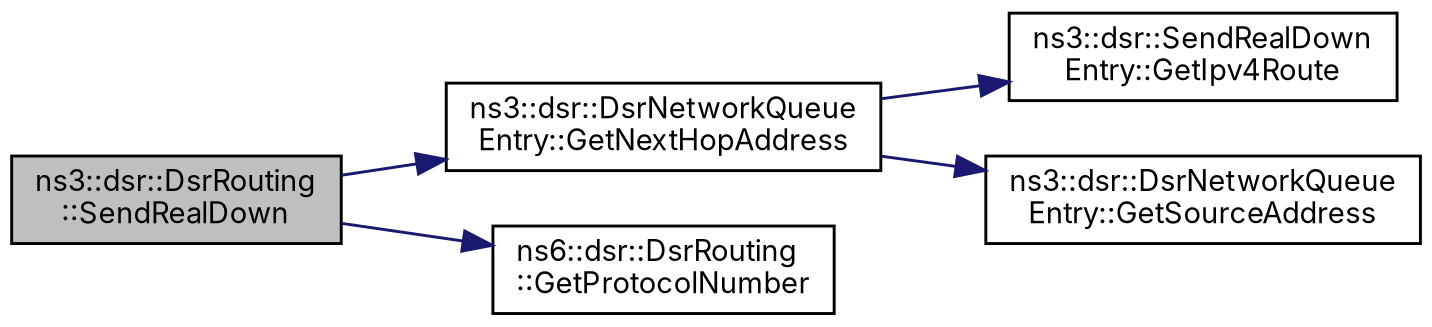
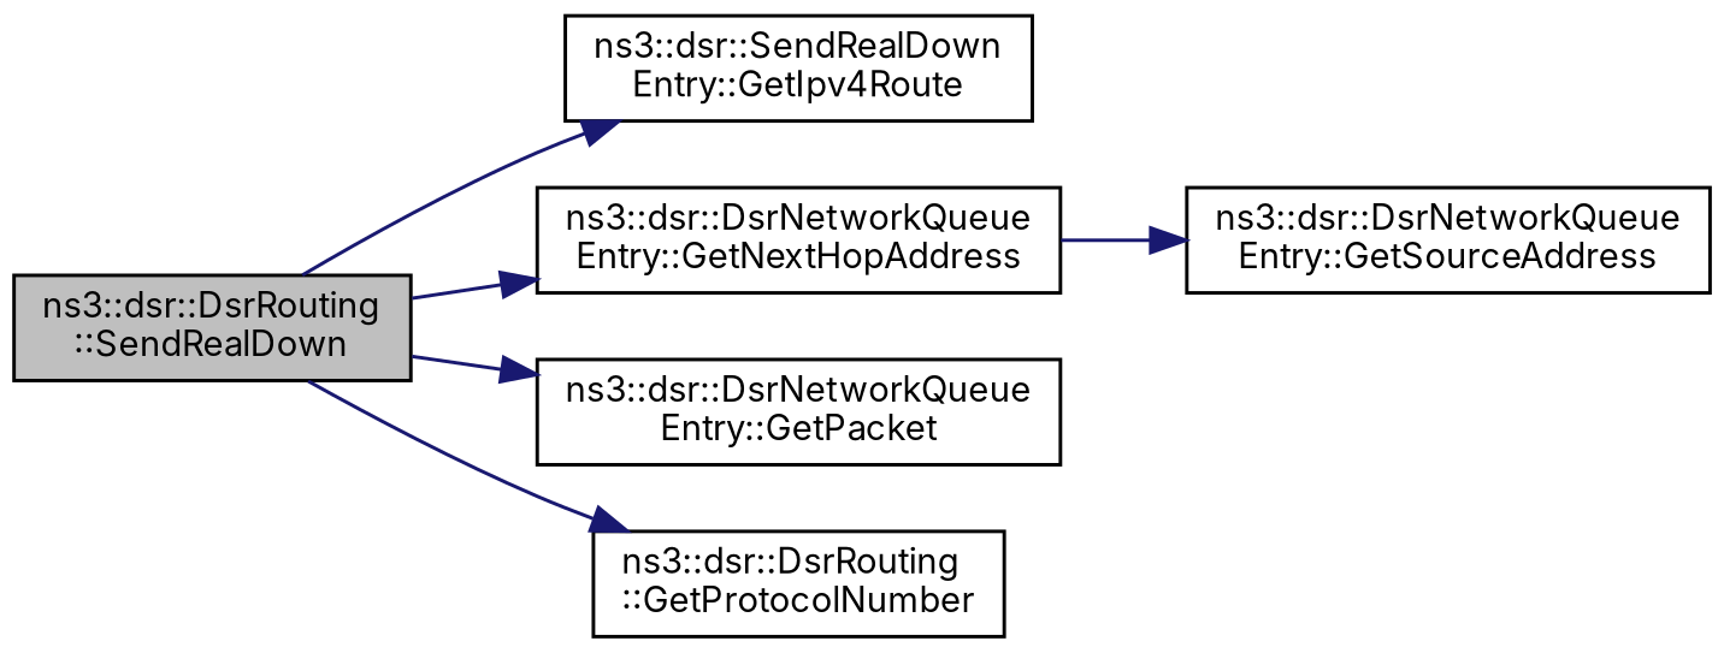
  digraph {
    fontname=Inter
    rankdir=LR
    node [color=black fillcolor=white fontname=Inter fontsize=10 shape=record style=filled]
    edge [color=midnightblue fontname=Inter fontsize=10 labelfontname=Helvetica labelfontsize=10 style=solid]
    n1 [fillcolor=grey75 fontcolor=black height=0.2 label="ns3::dsr::DsrRouting\l::SendRealDown" width=0.4]
    n2 [height=0.2 label="ns3::dsr::SendRealDown\lEntry::GetIpv4Route" width=0.4]
    n3 [height=0.2 label="ns3::dsr::DsrNetworkQueue\lEntry::GetNextHopAddress" width=0.4]
-   n5 [height=0.2 label="ns6::dsr::DsrRouting\l::GetProtocolNumber" width=0.4]
+   n4 [height=0.2 label="ns3::dsr::DsrNetworkQueue\lEntry::GetPacket" width=0.4]
+   n5 [height=0.2 label="ns3::dsr::DsrRouting\l::GetProtocolNumber" width=0.4]
    n6 [height=0.2 label="ns3::dsr::DsrNetworkQueue\lEntry::GetSourceAddress" width=0.4]
-   n3 -> n2
+   n1 -> n2
    n1 -> n3
+   n1 -> n4
    n1 -> n5
    n3 -> n6
  }
